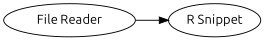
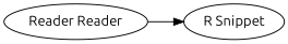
  digraph {
    rankdir=LR
    fontname=Ubuntu
    node [fontname=Ubuntu]
    n1 [label="R Snippet"]
-   n2 [label="File Reader"]
+   n2 [label="Reader Reader"]
    n2 -> n1 [fontname=Ubuntu]
  }
